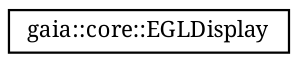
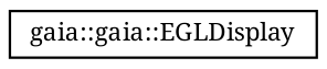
  digraph {
    rankdir=LR
    fontname="Noto Serif"
-   n1 [color=black fillcolor=white fontname="Noto Serif" fontsize=10 height=0.2 label="gaia::core::EGLDisplay" shape=record style=filled width=0.4]
+   n1 [color=black fillcolor=white fontname="Noto Serif" fontsize=10 height=0.2 label="gaia::gaia::EGLDisplay" shape=record style=filled width=0.4]
  }
